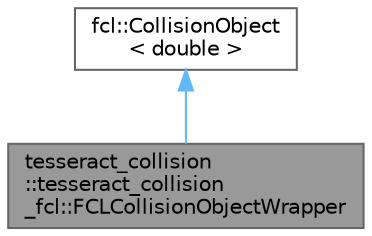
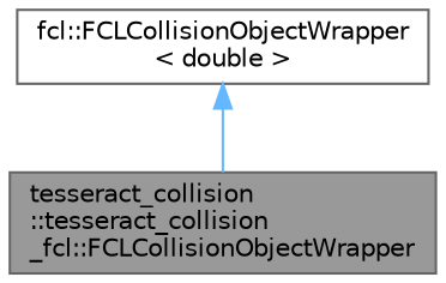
  digraph {
    node [color=gray40 fontname=Helvetica fontsize=10 shape=box style=filled]
    n1 [fillcolor=grey60 fontcolor=black height=0.2 label="tesseract_collision\l::tesseract_collision\l_fcl::FCLCollisionObjectWrapper" width=0.4]
-   n2 [fillcolor=white height=0.2 label="fcl::CollisionObject\l\< double \>" width=0.4]
+   n2 [fillcolor=white height=0.2 label="fcl::FCLCollisionObjectWrapper\l\< double \>" width=0.4]
    n2 -> n1 [color=steelblue1 dir=back fontname=Helvetica fontsize=10 labelfontname=Helvetica labelfontsize=10 style=solid]
  }
